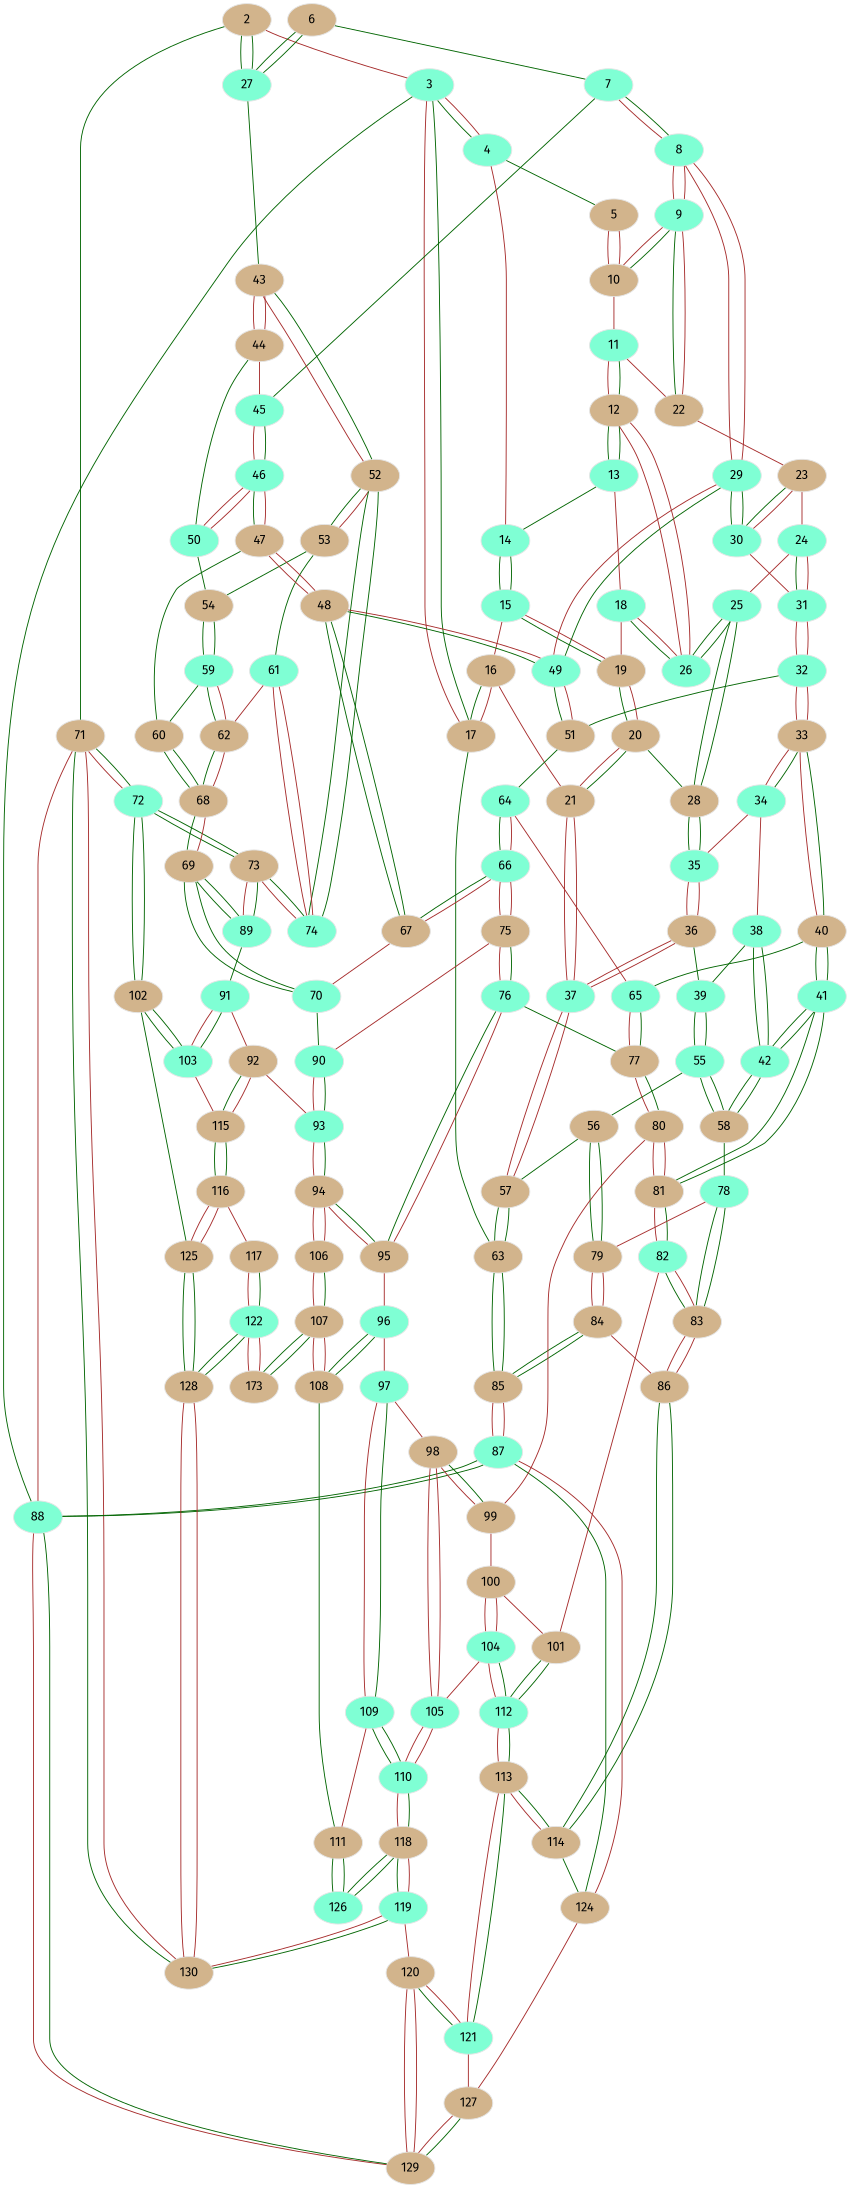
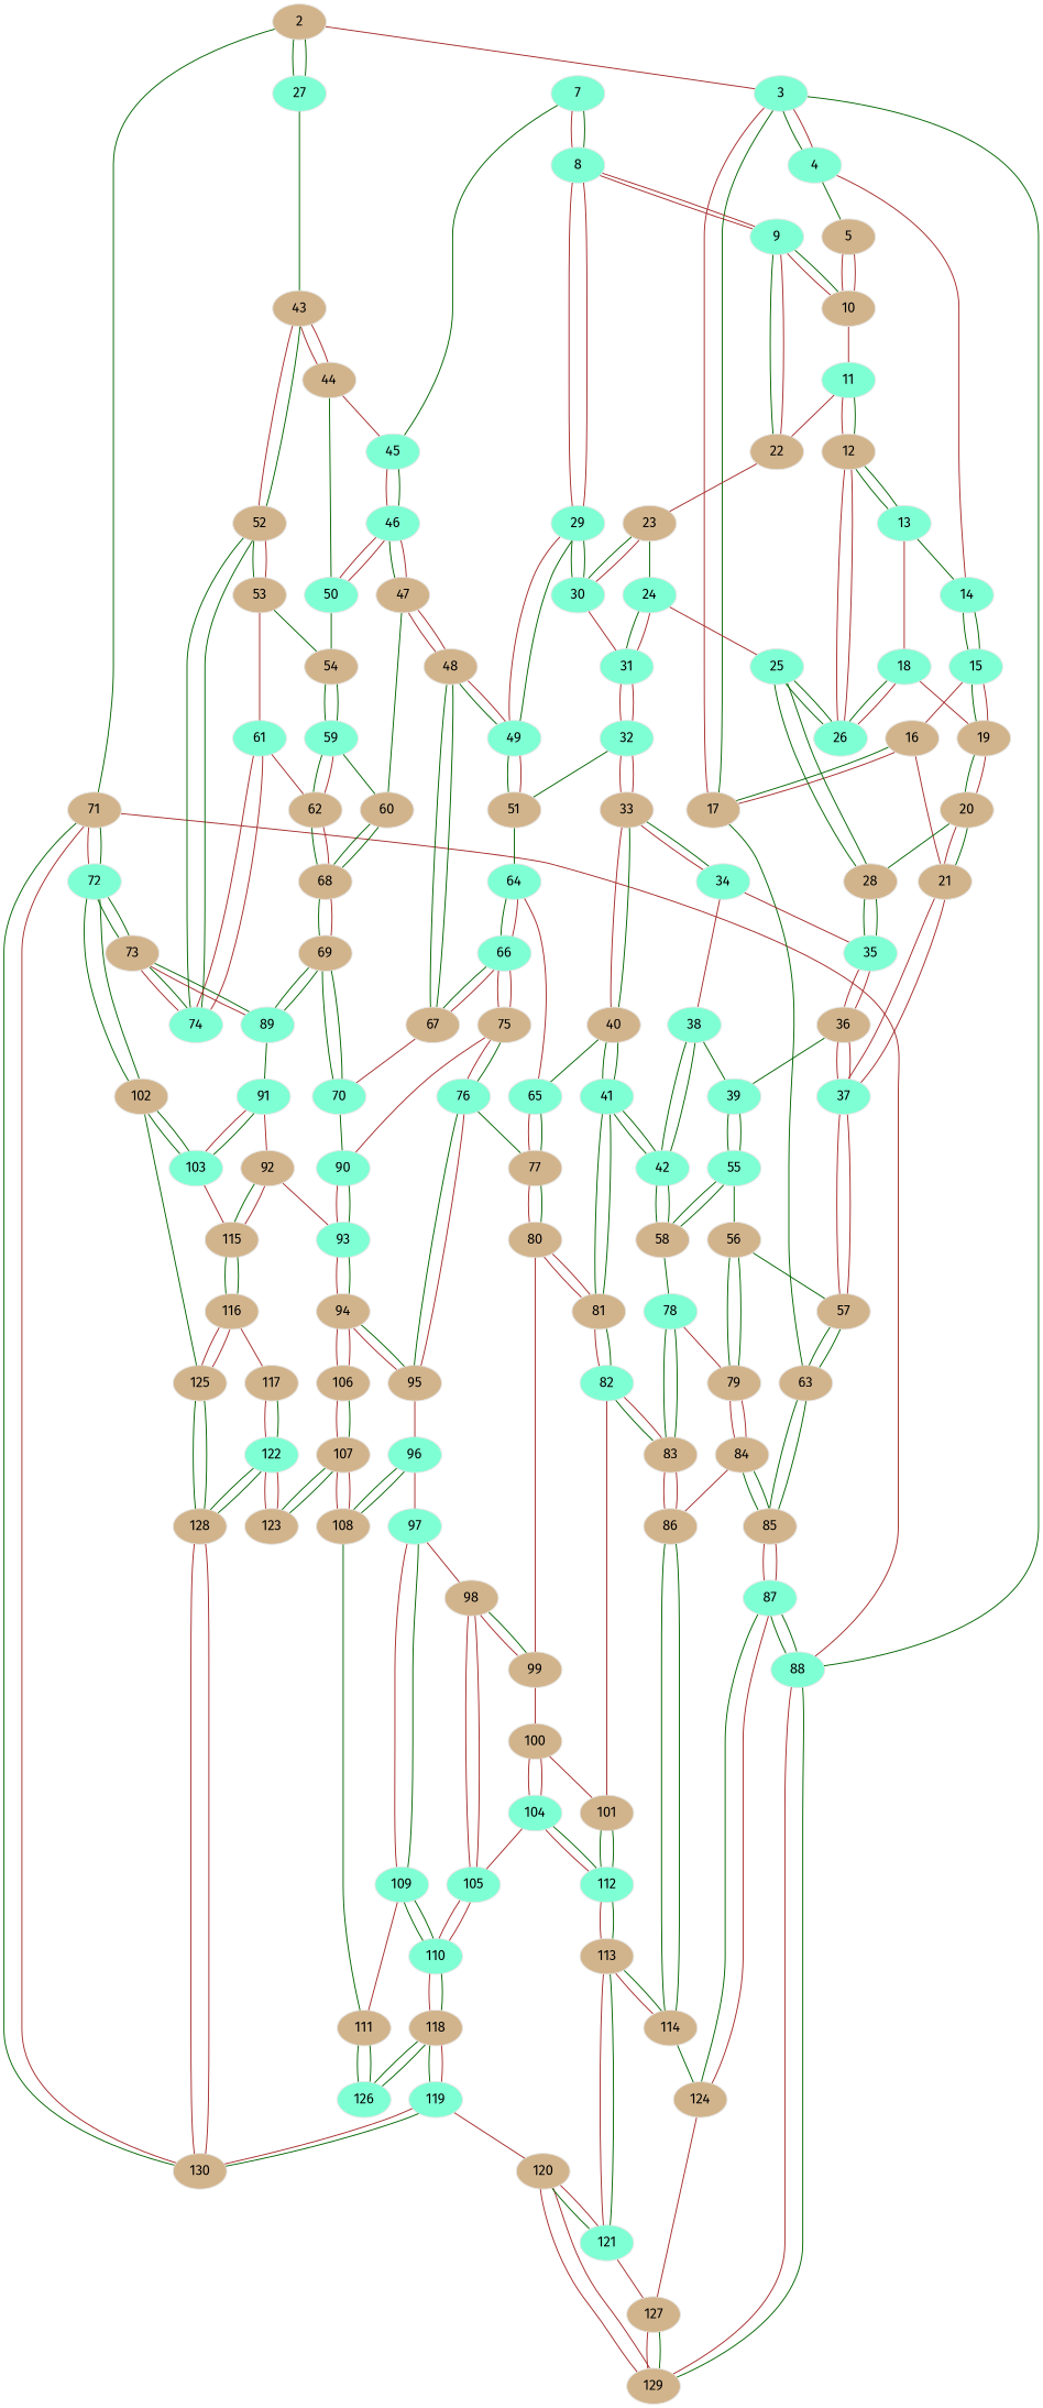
  graph {
    fontname="Fira Sans"
    node [color=gray90 fillcolor=tan fontname="Fira Sans" style=filled]
    edge [color=darkgreen fontname="Fira Sans"]
    3 [fillcolor=aquamarine]
    2
    27 [fillcolor=aquamarine]
    71
-   6
    7 [fillcolor=aquamarine]
    4 [fillcolor=aquamarine]
    17
    88 [fillcolor=aquamarine]
    43
    72 [fillcolor=aquamarine]
    130
    5
    14 [fillcolor=aquamarine]
    63
    129
    10
    15 [fillcolor=aquamarine]
    11 [fillcolor=aquamarine]
    8 [fillcolor=aquamarine]
    45 [fillcolor=aquamarine]
    9 [fillcolor=aquamarine]
    29 [fillcolor=aquamarine]
    46 [fillcolor=aquamarine]
    22
    30 [fillcolor=aquamarine]
    49 [fillcolor=aquamarine]
    23
    12
    13 [fillcolor=aquamarine]
    26 [fillcolor=aquamarine]
    18 [fillcolor=aquamarine]
    19
    16
    21
    20
    37 [fillcolor=aquamarine]
    85
    28
    35 [fillcolor=aquamarine]
    57
    24 [fillcolor=aquamarine]
    25 [fillcolor=aquamarine]
    31 [fillcolor=aquamarine]
    32 [fillcolor=aquamarine]
    44
    52
    36
    51
    33
    34 [fillcolor=aquamarine]
    40
    64 [fillcolor=aquamarine]
    38 [fillcolor=aquamarine]
    41 [fillcolor=aquamarine]
    65 [fillcolor=aquamarine]
    39 [fillcolor=aquamarine]
    42 [fillcolor=aquamarine]
    55 [fillcolor=aquamarine]
    58
    56
    81
    77
    82 [fillcolor=aquamarine]
    78 [fillcolor=aquamarine]
    50 [fillcolor=aquamarine]
    53
    74 [fillcolor=aquamarine]
    54
    47
    48
    60
    67
    68
    70 [fillcolor=aquamarine]
    59 [fillcolor=aquamarine]
    66 [fillcolor=aquamarine]
    61 [fillcolor=aquamarine]
    62
    79
    84
    83
    69
    87 [fillcolor=aquamarine]
    75
    80
    90 [fillcolor=aquamarine]
    76 [fillcolor=aquamarine]
    89 [fillcolor=aquamarine]
    91 [fillcolor=aquamarine]
    93 [fillcolor=aquamarine]
    73
    102
    103 [fillcolor=aquamarine]
    125
    95
    96 [fillcolor=aquamarine]
    99
    86
    100
    101
    112 [fillcolor=aquamarine]
    114
    124
    127
    92
    94
    115
    116
    106
    107
    97 [fillcolor=aquamarine]
    108
    98
    109 [fillcolor=aquamarine]
    111
    105 [fillcolor=aquamarine]
    110 [fillcolor=aquamarine]
    104 [fillcolor=aquamarine]
    113
    128
    118
-   123 [label=173]
+   123
    122 [fillcolor=aquamarine]
    117
    126 [fillcolor=aquamarine]
    119 [fillcolor=aquamarine]
    121 [fillcolor=aquamarine]
    120
    3 -- 4
    3 -- 4 [color=brown]
    3 -- 17 [color=brown]
    3 -- 17
    3 -- 88
    2 -- 3 [color=brown]
    2 -- 27
    2 -- 27
    2 -- 71
    27 -- 43
    71 -- 88 [color=brown]
    71 -- 72 [color=brown]
    71 -- 72
    71 -- 130
    71 -- 130 [color=brown]
-   6 -- 27
-   6 -- 27
-   6 -- 7
    7 -- 8 [color=brown]
    7 -- 8
    7 -- 45
    4 -- 5
    4 -- 14 [color=brown]
    17 -- 63
    88 -- 129 [color=brown]
    88 -- 129
    43 -- 44 [color=brown]
    43 -- 44 [color=brown]
    43 -- 52 [color=brown]
    43 -- 52
    72 -- 73
    72 -- 73
    72 -- 102
    72 -- 102
    5 -- 10 [color=brown]
    5 -- 10 [color=brown]
    14 -- 15
    14 -- 15
    63 -- 85
    63 -- 85
    10 -- 11 [color=brown]
    15 -- 19
    15 -- 19 [color=brown]
    15 -- 16 [color=brown]
    11 -- 22 [color=brown]
    11 -- 12 [color=brown]
    11 -- 12
    8 -- 9 [color=brown]
    8 -- 9 [color=brown]
    8 -- 29 [color=brown]
    8 -- 29 [color=brown]
    45 -- 46 [color=brown]
    45 -- 46
    9 -- 10 [color=brown]
    9 -- 10
    9 -- 22
    9 -- 22 [color=brown]
    29 -- 30
    29 -- 30
    29 -- 49 [color=brown]
    29 -- 49
    46 -- 50 [color=brown]
    46 -- 50 [color=brown]
    46 -- 47
    46 -- 47 [color=brown]
    22 -- 23 [color=brown]
    30 -- 31 [color=brown]
    49 -- 51
    49 -- 51 [color=brown]
    23 -- 30
    23 -- 30 [color=brown]
-   23 -- 24 [color=brown]
+   23 -- 24
    12 -- 13
    12 -- 13
    12 -- 26 [color=brown]
    12 -- 26 [color=brown]
    13 -- 14
    13 -- 18 [color=brown]
    18 -- 26
    18 -- 26 [color=brown]
    18 -- 19 [color=brown]
    19 -- 20
    19 -- 20 [color=brown]
    16 -- 17
    16 -- 17 [color=brown]
    16 -- 21 [color=brown]
    21 -- 37 [color=brown]
    21 -- 37 [color=brown]
    20 -- 21 [color=brown]
    20 -- 21
    20 -- 28
    37 -- 57 [color=brown]
    37 -- 57 [color=brown]
    85 -- 87 [color=brown]
    85 -- 87 [color=brown]
    28 -- 35
    28 -- 35
    35 -- 36 [color=brown]
    35 -- 36 [color=brown]
    57 -- 63
    57 -- 63
    24 -- 25 [color=brown]
    24 -- 31
    24 -- 31 [color=brown]
    25 -- 26
    25 -- 26
    25 -- 28
    25 -- 28
    31 -- 32 [color=brown]
    31 -- 32 [color=brown]
    32 -- 51
    32 -- 33 [color=brown]
    32 -- 33 [color=brown]
    44 -- 45 [color=brown]
    44 -- 50
    52 -- 53
    52 -- 53 [color=brown]
    52 -- 74
    52 -- 74
    36 -- 37 [color=brown]
    36 -- 37 [color=brown]
    36 -- 39
    51 -- 64
    33 -- 34 [color=brown]
    33 -- 34
    33 -- 40 [color=brown]
    33 -- 40
    34 -- 35 [color=brown]
    34 -- 38 [color=brown]
    40 -- 41
    40 -- 41
    40 -- 65
    64 -- 65 [color=brown]
    64 -- 66
    64 -- 66 [color=brown]
    38 -- 39
    38 -- 42
    38 -- 42
    41 -- 42
    41 -- 42
    41 -- 81
    41 -- 81
    65 -- 77 [color=brown]
    65 -- 77
    39 -- 55
    39 -- 55
    42 -- 58
    42 -- 58
    55 -- 58
    55 -- 58
    55 -- 56
    58 -- 78
    56 -- 57
    56 -- 79
    56 -- 79
    81 -- 82 [color=brown]
    81 -- 82
    77 -- 80 [color=brown]
    77 -- 80
    82 -- 83
    82 -- 83 [color=brown]
    82 -- 101 [color=brown]
    78 -- 79 [color=brown]
    78 -- 83
    78 -- 83
    50 -- 54
    53 -- 54
-   53 -- 61
+   53 -- 61 [color=brown]
    54 -- 59
    54 -- 59
    47 -- 48 [color=brown]
    47 -- 48 [color=brown]
    47 -- 60
    48 -- 49
    48 -- 49 [color=brown]
    48 -- 67
    48 -- 67
    60 -- 68
    60 -- 68
    67 -- 70 [color=brown]
    68 -- 69
    68 -- 69 [color=brown]
    70 -- 90
    59 -- 60
    59 -- 62
    59 -- 62 [color=brown]
    66 -- 67
    66 -- 67 [color=brown]
    66 -- 75 [color=brown]
    66 -- 75 [color=brown]
    61 -- 74 [color=brown]
    61 -- 74 [color=brown]
    61 -- 62 [color=brown]
    62 -- 68
    62 -- 68 [color=brown]
    79 -- 84 [color=brown]
    79 -- 84 [color=brown]
    84 -- 85
    84 -- 85
    84 -- 86 [color=brown]
    83 -- 86 [color=brown]
    83 -- 86 [color=brown]
    69 -- 70
    69 -- 70
    69 -- 89
    69 -- 89
    87 -- 88
    87 -- 88
    87 -- 124
    87 -- 124 [color=brown]
    75 -- 90 [color=brown]
    75 -- 76 [color=brown]
    75 -- 76
    80 -- 81 [color=brown]
    80 -- 81 [color=brown]
    80 -- 99 [color=brown]
    90 -- 93 [color=brown]
    90 -- 93
    76 -- 77
    76 -- 95
    76 -- 95 [color=brown]
    89 -- 91
    91 -- 103 [color=brown]
    91 -- 103
    91 -- 92 [color=brown]
    93 -- 94 [color=brown]
    93 -- 94
    73 -- 74 [color=brown]
    73 -- 74
    73 -- 89 [color=brown]
    73 -- 89
    102 -- 103
    102 -- 103
    102 -- 125
    103 -- 115 [color=brown]
    125 -- 128
    125 -- 128
    95 -- 96 [color=brown]
    96 -- 97 [color=brown]
    96 -- 108
    96 -- 108
    99 -- 100 [color=brown]
    86 -- 114
    86 -- 114
    100 -- 101 [color=brown]
    100 -- 104 [color=brown]
    100 -- 104 [color=brown]
    101 -- 112
    101 -- 112
    112 -- 113 [color=brown]
    112 -- 113
    114 -- 124
    124 -- 127 [color=brown]
    127 -- 129 [color=brown]
    127 -- 129
    92 -- 93 [color=brown]
    92 -- 115
    92 -- 115 [color=brown]
    94 -- 95 [color=brown]
    94 -- 95
    94 -- 106 [color=brown]
    94 -- 106 [color=brown]
    115 -- 116
    115 -- 116
    116 -- 125 [color=brown]
    116 -- 125 [color=brown]
    116 -- 117 [color=brown]
    106 -- 107 [color=brown]
    106 -- 107
    107 -- 108 [color=brown]
    107 -- 108 [color=brown]
    107 -- 123
    107 -- 123
    97 -- 98 [color=brown]
    97 -- 109 [color=brown]
    97 -- 109
    108 -- 111
    98 -- 99 [color=brown]
    98 -- 99
    98 -- 105 [color=brown]
    98 -- 105 [color=brown]
    109 -- 111 [color=brown]
    109 -- 110
    109 -- 110
    111 -- 126
    111 -- 126
    105 -- 110 [color=brown]
    105 -- 110 [color=brown]
    110 -- 118 [color=brown]
    110 -- 118
    104 -- 112 [color=brown]
    104 -- 112
    104 -- 105 [color=brown]
    113 -- 114 [color=brown]
    113 -- 114
    113 -- 121 [color=brown]
    113 -- 121
    128 -- 130 [color=brown]
    128 -- 130 [color=brown]
    118 -- 126
    118 -- 126
    118 -- 119
    118 -- 119 [color=brown]
    122 -- 128
    122 -- 128
    122 -- 123 [color=brown]
    122 -- 123 [color=brown]
    117 -- 122 [color=brown]
    117 -- 122
    119 -- 130 [color=brown]
    119 -- 130
    119 -- 120 [color=brown]
    121 -- 127 [color=brown]
    120 -- 129 [color=brown]
    120 -- 129 [color=brown]
    120 -- 121
    120 -- 121 [color=brown]
  }
